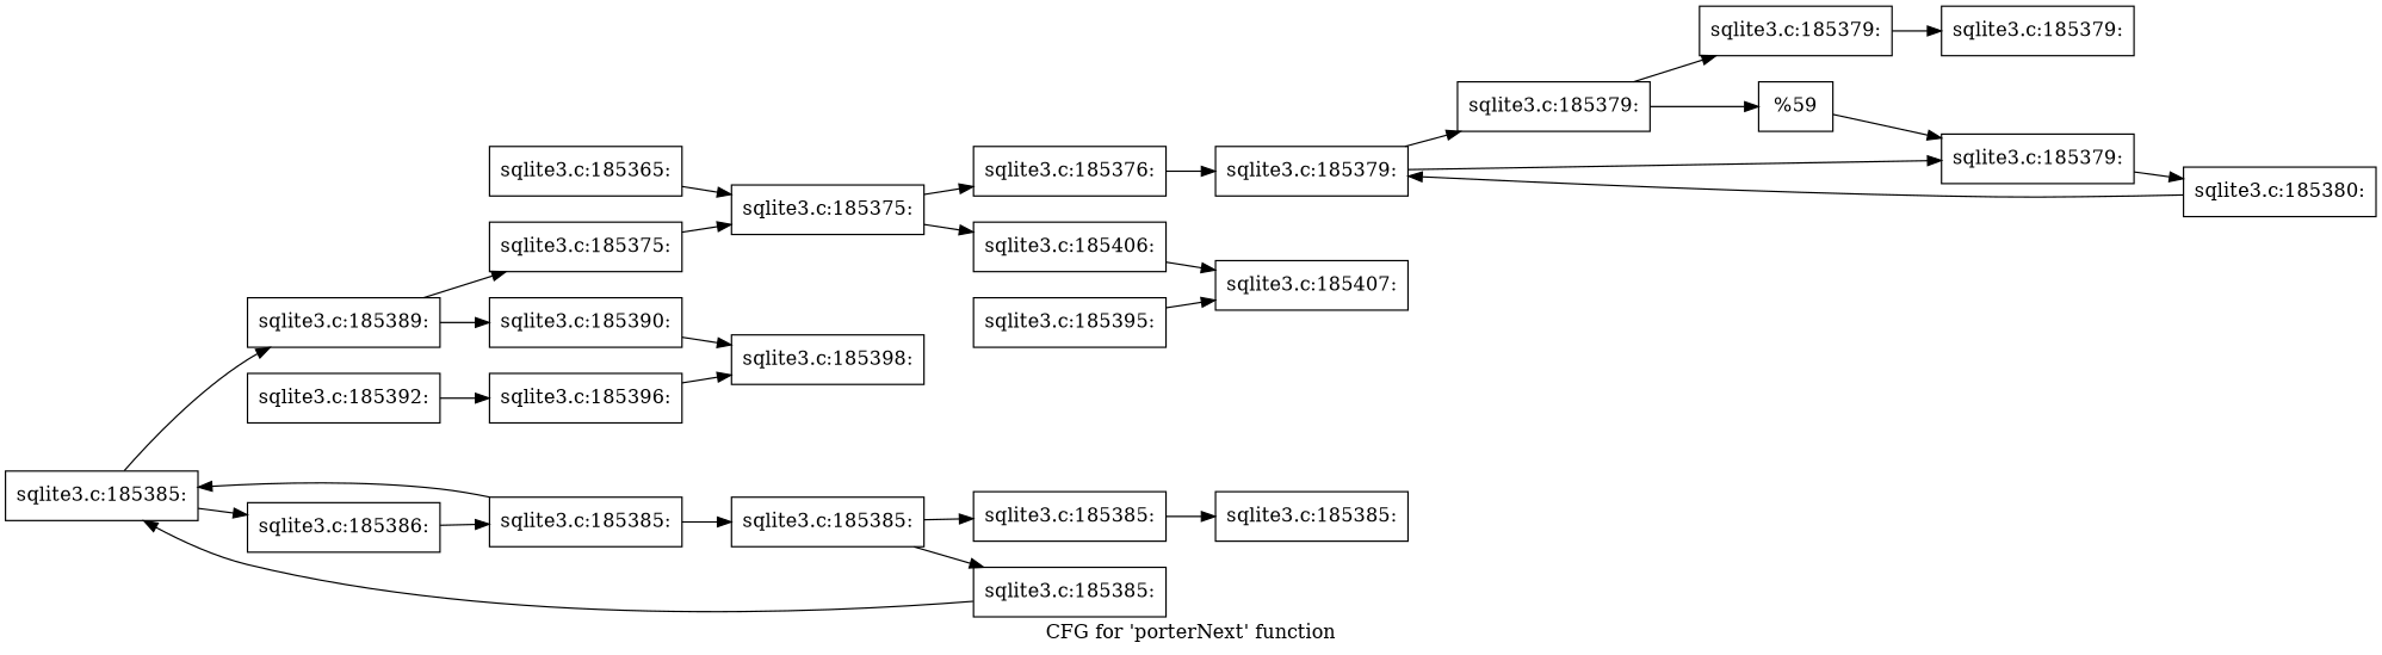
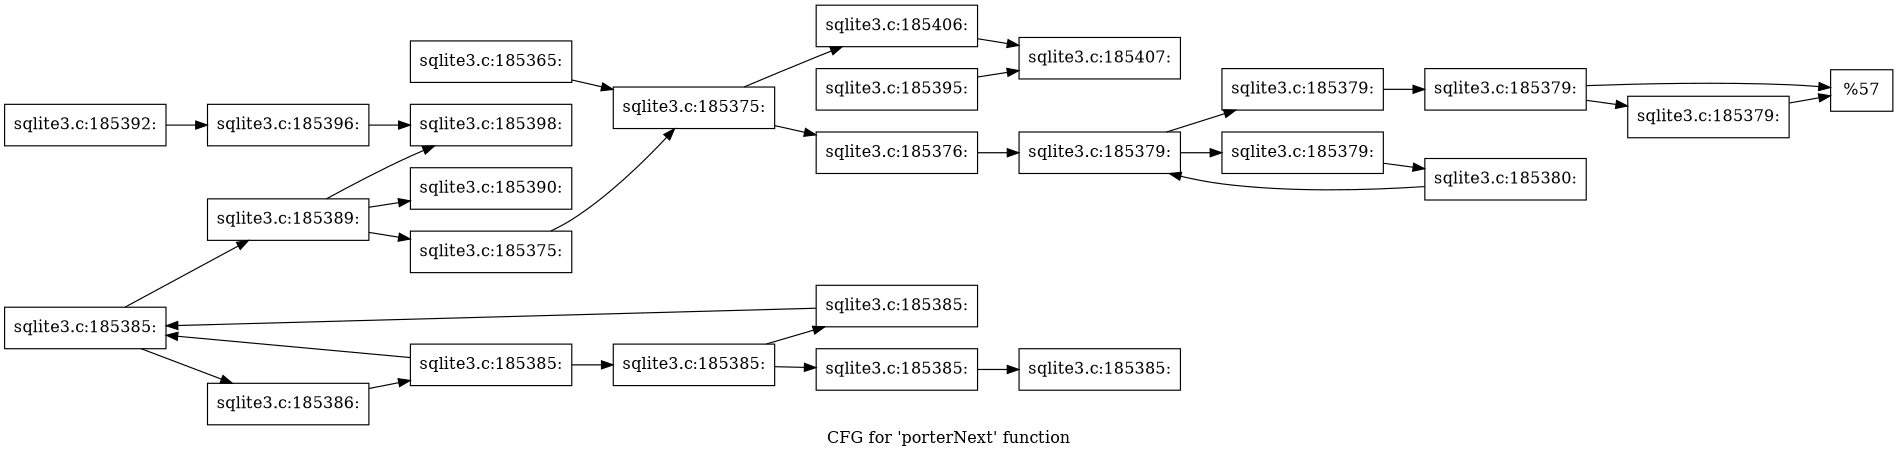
  digraph {
    label="CFG for 'porterNext' function"
    rankdir=LR
    node [shape=record]
    n1 [label="{sqlite3.c:185365:}"]
    n2 [label="{sqlite3.c:185375:}"]
    n3 [label="{sqlite3.c:185376:}"]
    n4 [label="{sqlite3.c:185406:}"]
    n5 [label="{sqlite3.c:185379:}"]
    n6 [label="{sqlite3.c:185407:}"]
    n7 [label="{sqlite3.c:185379:}"]
    n8 [label="{sqlite3.c:185379:}"]
    n9 [label="{sqlite3.c:185379:}"]
-   n10 [label="{%59}"]
    n11 [label="{sqlite3.c:185380:}"]
+   n12 [label="{%57}"]
    n13 [label="{sqlite3.c:185379:}"]
    n14 [label="{sqlite3.c:185385:}"]
    n15 [label="{sqlite3.c:185385:}"]
    n16 [label="{sqlite3.c:185385:}"]
    n17 [label="{sqlite3.c:185385:}"]
    n18 [label="{sqlite3.c:185385:}"]
    n19 [label="{sqlite3.c:185386:}"]
    n20 [label="{sqlite3.c:185389:}"]
    n21 [label="{sqlite3.c:185385:}"]
    n22 [label="{sqlite3.c:185390:}"]
    n23 [label="{sqlite3.c:185375:}"]
    n24 [label="{sqlite3.c:185398:}"]
    n25 [label="{sqlite3.c:185392:}"]
    n26 [label="{sqlite3.c:185396:}"]
    n27 [label="{sqlite3.c:185395:}"]
    n1 -> n2
    n2 -> n3
    n2 -> n4
    n3 -> n5
    n4 -> n6
    n5 -> n7
    n5 -> n8
    n7 -> n9
-   n7 -> n10
    n8 -> n11
+   n9 -> n12
    n9 -> n13
-   n10 -> n8
    n11 -> n5
+   n13 -> n12
    n14 -> n15
    n14 -> n16
    n15 -> n17
    n15 -> n18
    n16 -> n19
    n16 -> n20
    n17 -> n21
    n18 -> n16
    n19 -> n14
    n20 -> n22
    n20 -> n23
-   n22 -> n24
+   n20 -> n24
    n23 -> n2
    n25 -> n26
    n26 -> n24
    n27 -> n6
  }
